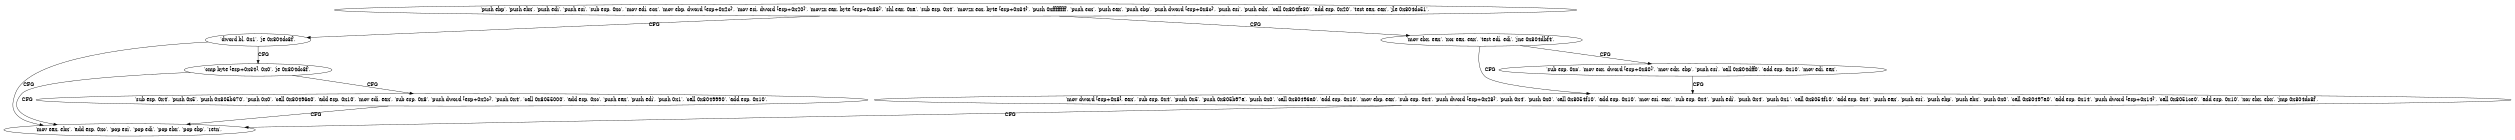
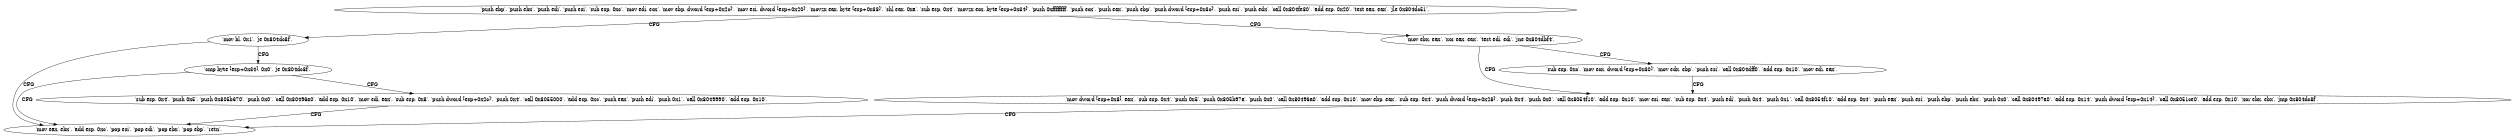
  digraph {
    n1 [label="'push ebp', 'push ebx', 'push edi', 'push esi', 'sub esp, 0xc', 'mov edi, ecx', 'mov ebp, dword [esp+0x2c]', 'mov esi, dword [esp+0x20]', 'movzx eax, byte [esp+0x38]', 'shl eax, 0xa', 'sub esp, 0x4', 'movzx ecx, byte [esp+0x34]', 'push 0xffffffff', 'push ecx', 'push eax', 'push ebp', 'push dword [esp+0x3c]', 'push esi', 'push edx', 'call 0x804fe80', 'add esp, 0x20', 'test eax, eax', 'jle 0x804dc51', "]
-   n2 [label="'dword bl, 0x1', 'je 0x804dc8f',"]
+   n2 [label="'mov bl, 0x1', 'je 0x804dc8f', "]
    n3 [label="'mov ebx, eax', 'xor eax, eax', 'test edi, edi', 'jne 0x804dbf4', "]
    n4 [label="'mov eax, ebx', 'add esp, 0xc', 'pop esi', 'pop edi', 'pop ebx', 'pop ebp', 'retn', "]
    n5 [label="'cmp byte [esp+0x34], 0x0', 'je 0x804dc8f', "]
    n6 [label="'mov dword [esp+0x8], eax', 'sub esp, 0x4', 'push 0x5', 'push 0x805b97a', 'push 0x0', 'call 0x80496a0', 'add esp, 0x10', 'mov ebp, eax', 'sub esp, 0x4', 'push dword [esp+0x28]', 'push 0x4', 'push 0x0', 'call 0x8054f10', 'add esp, 0x10', 'mov esi, eax', 'sub esp, 0x4', 'push edi', 'push 0x4', 'push 0x1', 'call 0x8054f10', 'add esp, 0x4', 'push eax', 'push esi', 'push ebp', 'push ebx', 'push 0x0', 'call 0x80497a0', 'add esp, 0x14', 'push dword [esp+0x14]', 'call 0x8051ce0', 'add esp, 0x10', 'xor ebx, ebx', 'jmp 0x804dc8f', "]
    n7 [label="'sub esp, 0xc', 'mov ecx, dword [esp+0x30]', 'mov edx, ebp', 'push esi', 'call 0x804dff0', 'add esp, 0x10', 'mov edi, eax', "]
    n8 [label="'sub esp, 0x4', 'push 0x5', 'push 0x805b670', 'push 0x0', 'call 0x80496a0', 'add esp, 0x10', 'mov edi, eax', 'sub esp, 0x8', 'push dword [esp+0x2c]', 'push 0x4', 'call 0x8055000', 'add esp, 0xc', 'push eax', 'push edi', 'push 0x1', 'call 0x8049990', 'add esp, 0x10', "]
    n1 -> n2 [label=CFG]
    n1 -> n3 [label=CFG]
    n2 -> n4 [label=CFG]
    n2 -> n5 [label=CFG]
    n3 -> n6 [label=CFG]
    n3 -> n7 [label=CFG]
    n5 -> n4 [label=CFG]
    n5 -> n8 [label=CFG]
    n6 -> n4 [label=CFG]
    n7 -> n6 [label=CFG]
    n8 -> n4 [label=CFG]
  }
